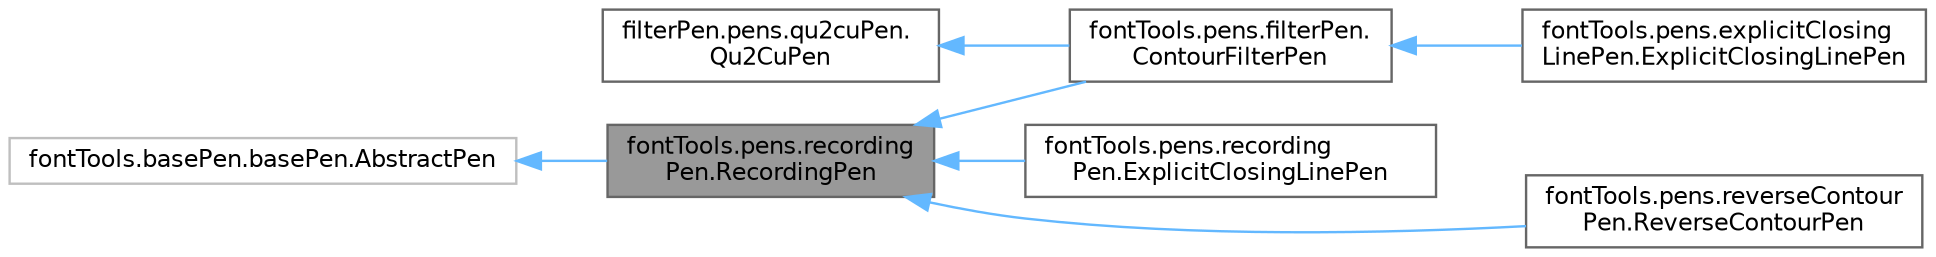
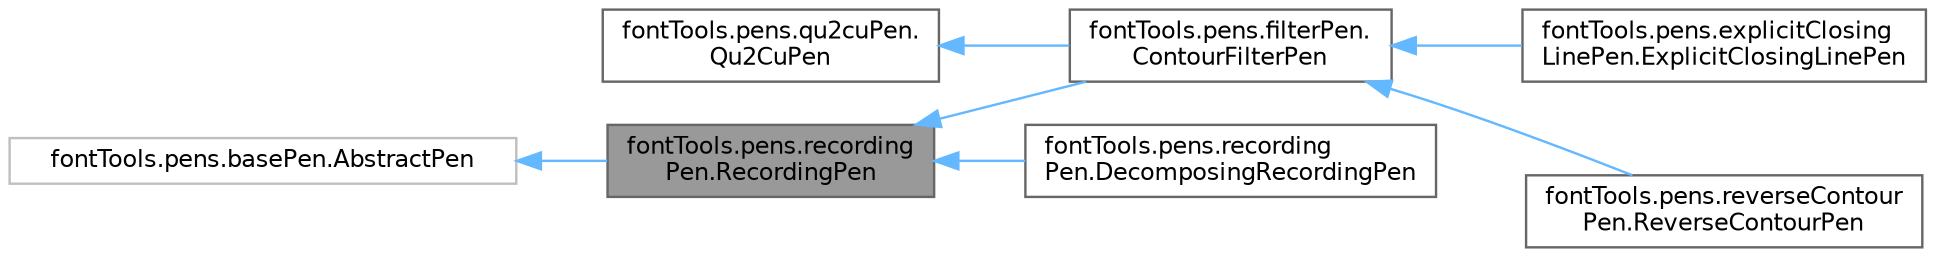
  digraph {
    rankdir=LR
    node [color=gray40 fillcolor=white fontname=Helvetica fontsize=10 shape=box style=filled]
    edge [color=steelblue1 dir=back fontname=Helvetica fontsize=10 labelfontname=Helvetica labelfontsize=10 style=solid]
    n1 [fillcolor=grey60 fontcolor=black height=0.2 label="fontTools.pens.recording\lPen.RecordingPen" width=0.4]
    n2 [height=0.2 label="fontTools.pens.filterPen.\lContourFilterPen" width=0.4]
-   n3 [height=0.2 label="fontTools.pens.recording\lPen.ExplicitClosingLinePen" width=0.4]
+   n3 [height=0.2 label="fontTools.pens.recording\lPen.DecomposingRecordingPen" width=0.4]
    n4 [height=0.2 label="fontTools.pens.explicitClosing\lLinePen.ExplicitClosingLinePen" width=0.4]
    n5 [height=0.2 label="fontTools.pens.reverseContour\lPen.ReverseContourPen" width=0.4]
-   n6 [color=grey75 height=0.2 label="fontTools.basePen.basePen.AbstractPen" width=0.4]
-   n7 [height=0.2 label="filterPen.pens.qu2cuPen.\lQu2CuPen" width=0.4]
+   n6 [color=grey75 height=0.2 label="fontTools.pens.basePen.AbstractPen" width=0.4]
+   n7 [height=0.2 label="fontTools.pens.qu2cuPen.\lQu2CuPen" width=0.4]
    n1 -> n2
    n1 -> n3
    n2 -> n4
-   n1 -> n5
+   n2 -> n5
    n6 -> n1
    n7 -> n2
  }
